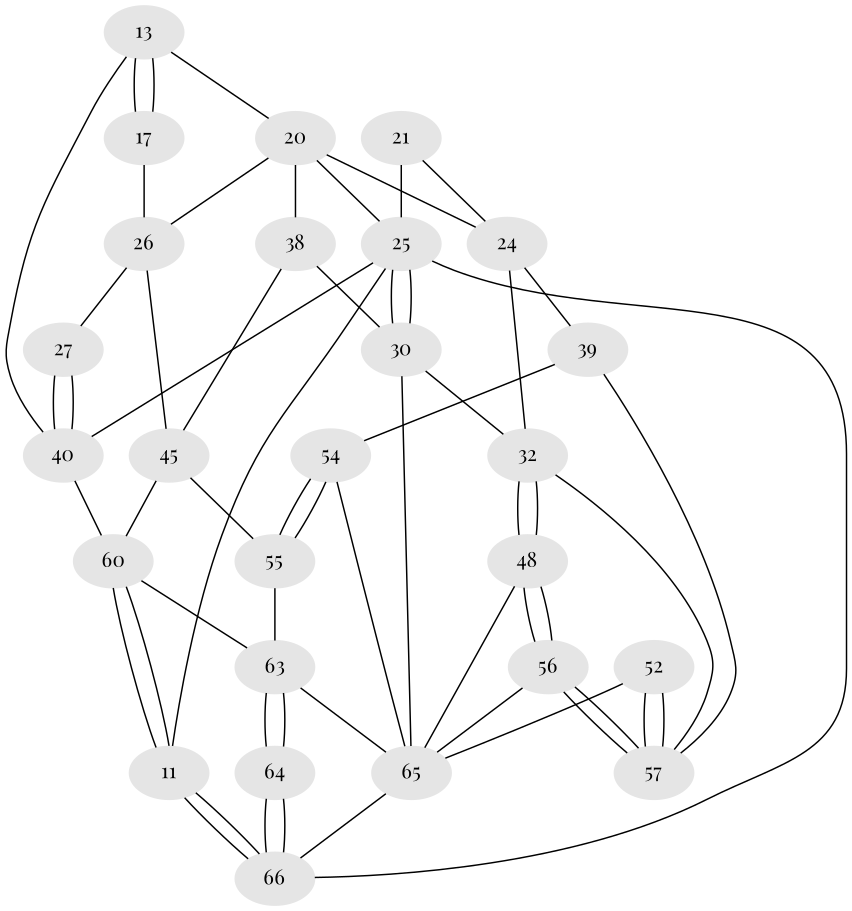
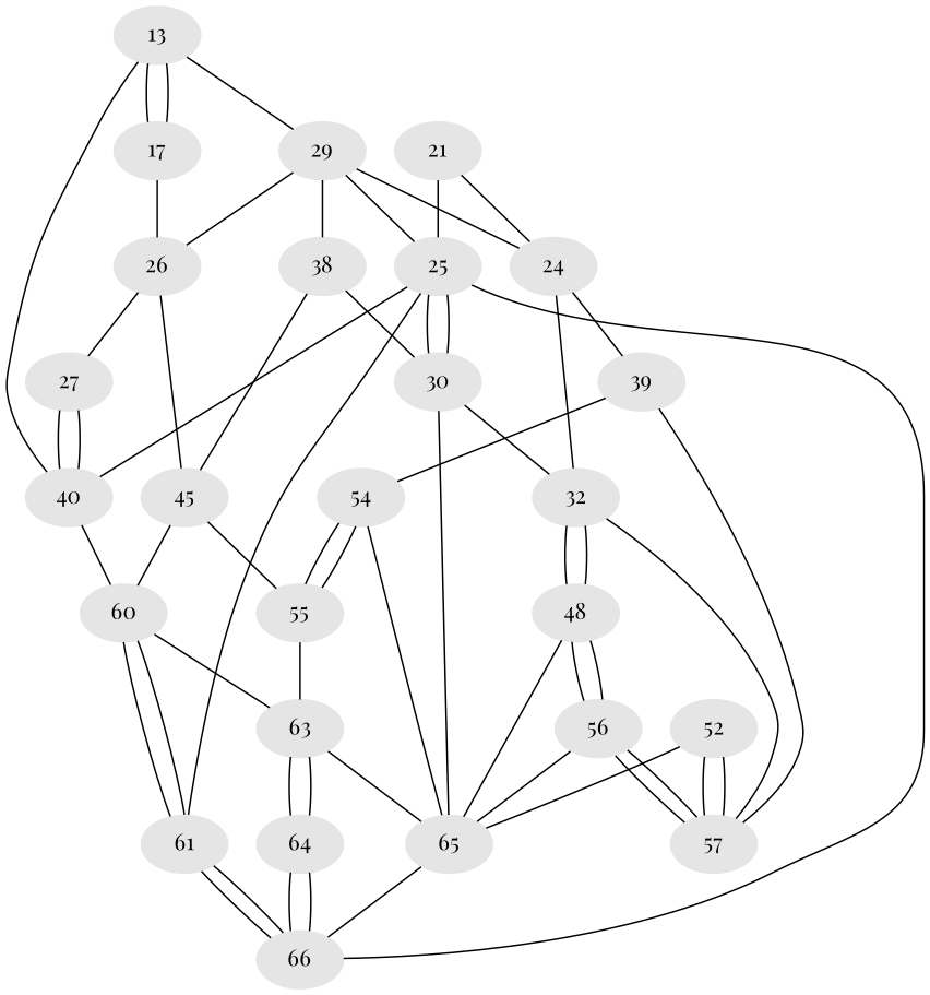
  graph {
    fontname="Playfair Display"
    node [color=gray90 fontname="Playfair Display" style=filled]
    edge [fontname="Playfair Display"]
    13 [super="+12"]
    17
-   20 [super="+15+19"]
+   20 [super="+15+19" label=29]
    40 [super="+11"]
    26 [super="+16"]
    24 [super="+18+5+23"]
    25 [super="+8+9"]
    38 [super="+28"]
    60 [super="+47+46"]
    27
    45 [super="+29"]
    32 [super="+31"]
    39 [super="+34+35"]
    30
-   61 [label=11]
+   61
    66 [super="+41"]
    21 [super="+3"]
    48
    57 [super="+50+51"]
    54 [super="+36+37"]
    65 [super="+43+53+44"]
    55 [super="+49"]
    56
    63 [super="+58+59+62"]
    52
    64
    13 -- 17 [weight=2]
    13 -- 17
    13 -- 20
    13 -- 40
    17 -- 26
    20 -- 26
    20 -- 24 [weight=2]
    20 -- 25
    20 -- 38 [weight=2]
    40 -- 60
    26 -- 27
    26 -- 45
    24 -- 32
    24 -- 39 [weight=2]
    25 -- 40
    25 -- 30
    25 -- 30
    25 -- 61
    25 -- 66
    38 -- 45
    38 -- 30
    60 -- 61
    60 -- 61
    60 -- 63 [weight=2]
    27 -- 40 [weight=2]
    27 -- 40
    45 -- 60
    45 -- 55
    32 -- 48
    32 -- 48
    32 -- 57
    39 -- 57 [weight=2]
    39 -- 54
    30 -- 32
    30 -- 65
    61 -- 66 [weight=2]
    61 -- 66
    21 -- 24 [weight=2]
    21 -- 25 [weight=3]
    48 -- 65
    48 -- 56
    48 -- 56
    54 -- 65
    54 -- 55 [weight=2]
    54 -- 55
    65 -- 66
    55 -- 63
    56 -- 57
    56 -- 57
    56 -- 65
    63 -- 65
    63 -- 64 [weight=2]
    63 -- 64
    52 -- 57 [weight=2]
    52 -- 57
    52 -- 65
    64 -- 66
    64 -- 66
  }
